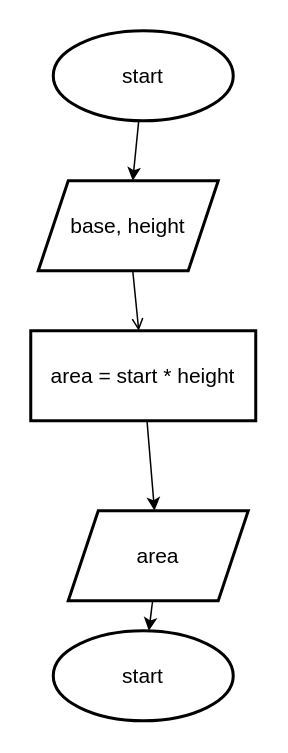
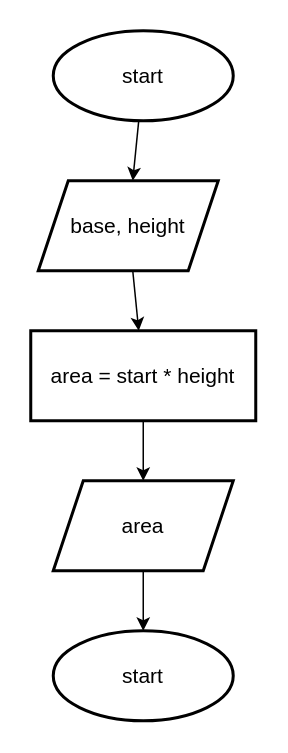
  <mxCell id="0" />
  <mxCell id="1" parent="0" />
  <mxCell id="2" value="" style="edgeStyle=none;html=1;fontSize=14;" parent="1" source="3" target="5" edge="1"><mxGeometry relative="1" as="geometry" /></mxCell>
  <mxCell id="3" value="&lt;font style=&quot;font-size: 14px;&quot;&gt;start&lt;/font&gt;" style="ellipse;whiteSpace=wrap;html=1;strokeWidth=2;fontSize=14;" parent="1" vertex="1"><mxGeometry x="35" y="20" width="120" height="60" as="geometry" /></mxCell>
- <mxCell id="4" value="" style="edgeStyle=none;html=1;fontSize=14;endArrow=open;" parent="1" source="5" target="7" edge="1"><mxGeometry relative="1" as="geometry" /></mxCell>
+ <mxCell id="4" value="" style="edgeStyle=none;html=1;fontSize=14;" parent="1" source="5" target="7" edge="1"><mxGeometry relative="1" as="geometry" /></mxCell>
  <mxCell id="5" value="base, height" style="shape=parallelogram;perimeter=parallelogramPerimeter;whiteSpace=wrap;html=1;fixedSize=1;strokeWidth=2;fontSize=14;" parent="1" vertex="1"><mxGeometry x="25" y="120" width="120" height="60" as="geometry" /></mxCell>
  <mxCell id="6" value="" style="edgeStyle=none;html=1;fontSize=14;" parent="1" source="7" target="9" edge="1"><mxGeometry relative="1" as="geometry" /></mxCell>
  <mxCell id="7" value="area = start * height" style="rounded=0;whiteSpace=wrap;html=1;strokeWidth=2;fontSize=14;" parent="1" vertex="1"><mxGeometry x="20" y="220" width="150" height="60" as="geometry" /></mxCell>
  <mxCell id="8" value="" style="edgeStyle=none;html=1;fontSize=14;" parent="1" source="9" target="10" edge="1"><mxGeometry relative="1" as="geometry" /></mxCell>
- <mxCell id="9" value="area" style="shape=parallelogram;perimeter=parallelogramPerimeter;whiteSpace=wrap;html=1;fixedSize=1;strokeWidth=2;fontSize=14;" parent="1" vertex="1"><mxGeometry x="45" y="340" width="120" height="60" as="geometry" /></mxCell>
+ <mxCell id="9" value="area" style="shape=parallelogram;perimeter=parallelogramPerimeter;whiteSpace=wrap;html=1;fixedSize=1;strokeWidth=2;fontSize=14;" parent="1" vertex="1"><mxGeometry x="35" y="320" width="120" height="60" as="geometry" /></mxCell>
  <mxCell id="10" value="&lt;font style=&quot;font-size: 14px;&quot;&gt;start&lt;/font&gt;" style="ellipse;whiteSpace=wrap;html=1;strokeWidth=2;fontSize=14;" parent="1" vertex="1"><mxGeometry x="35" y="420" width="120" height="60" as="geometry" /></mxCell>
